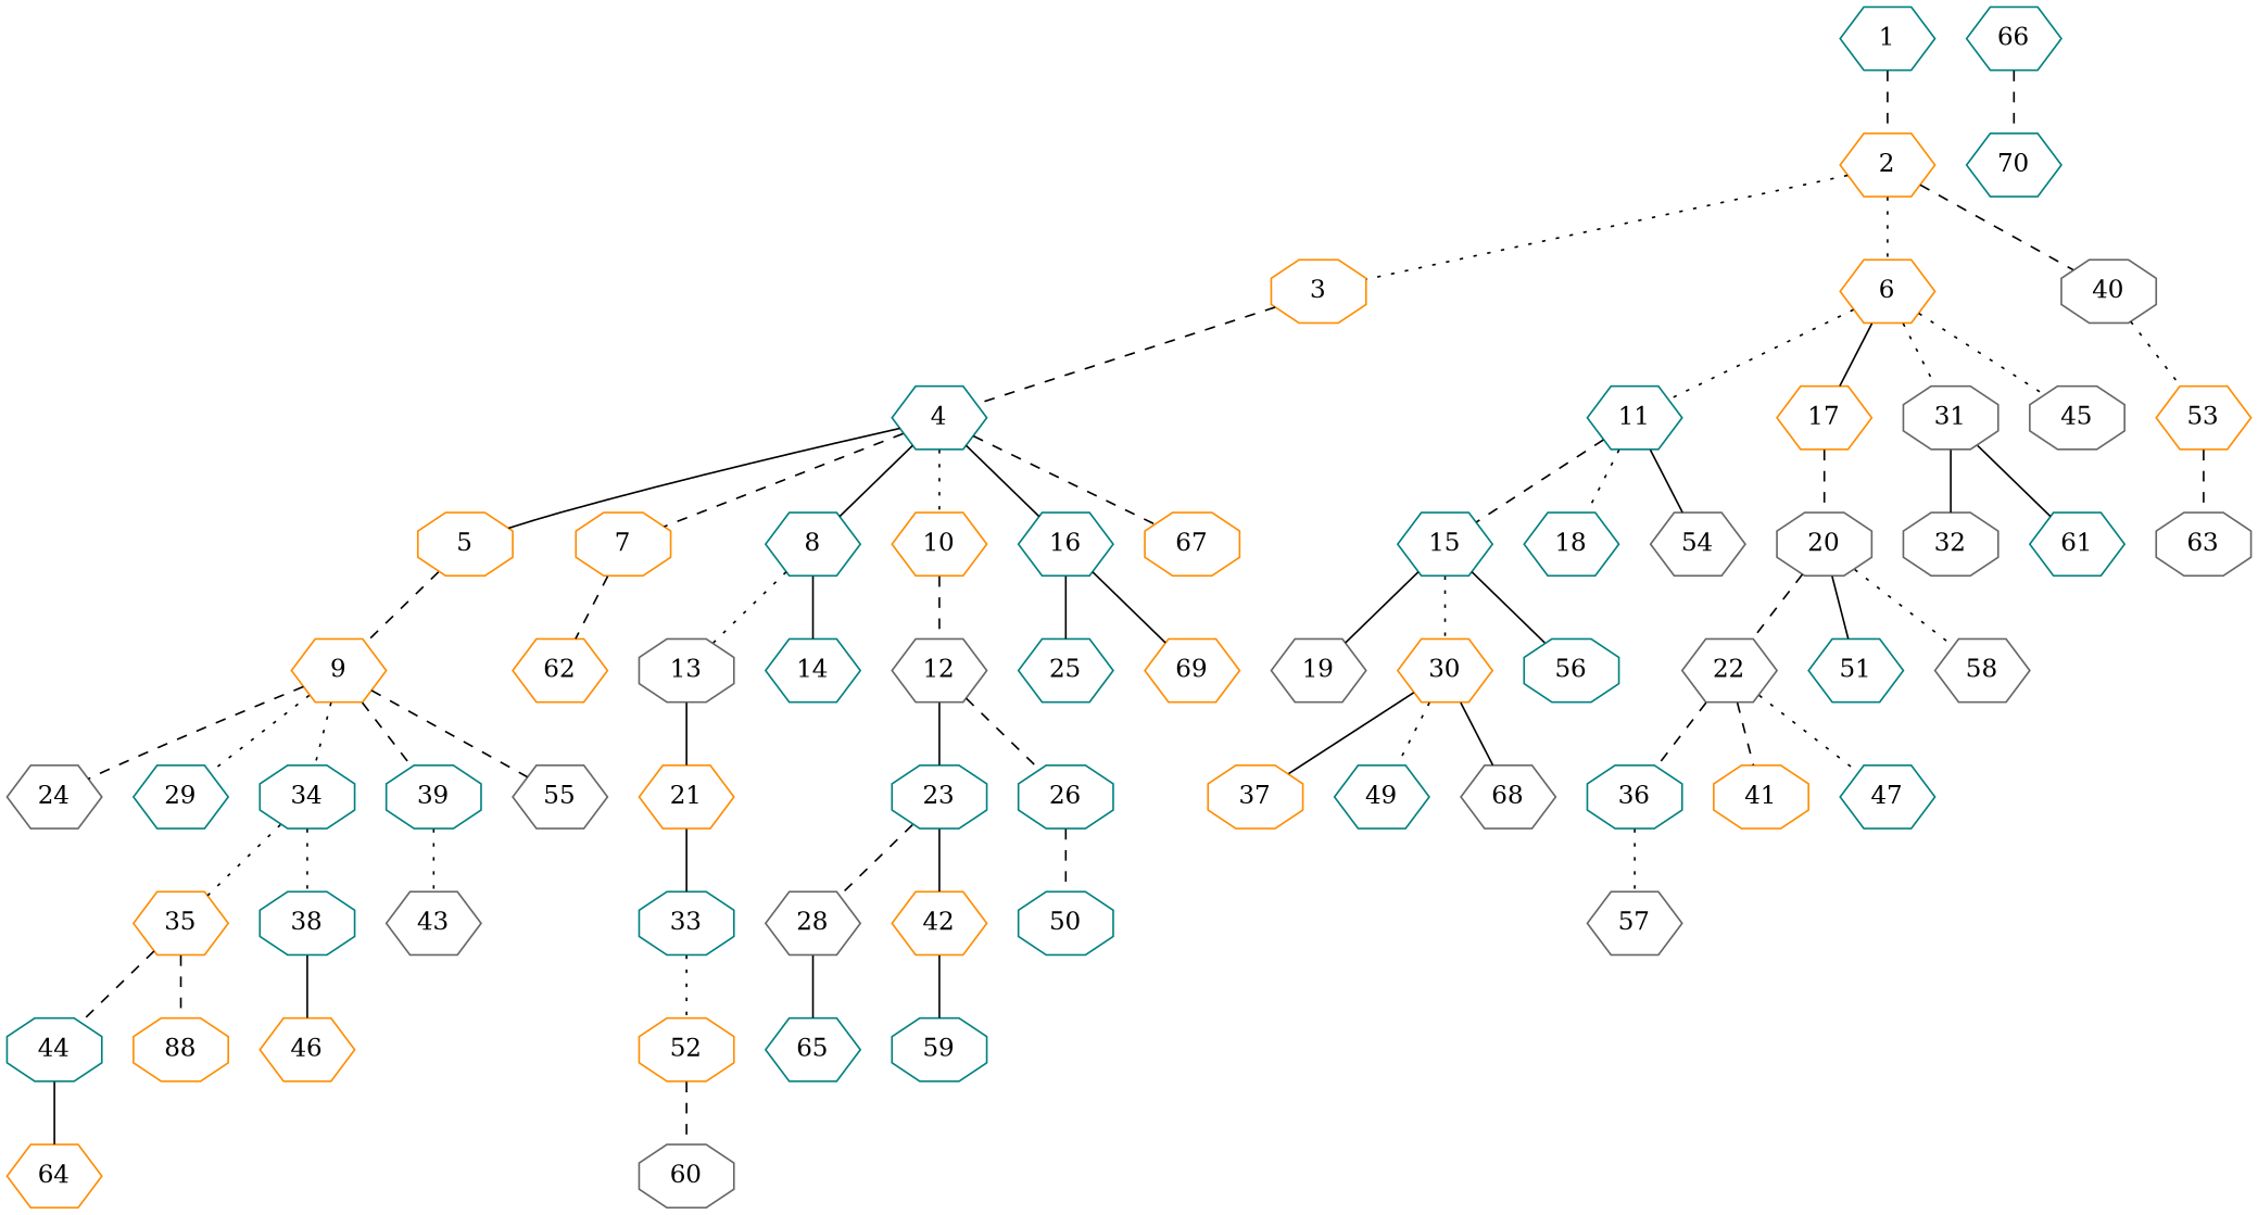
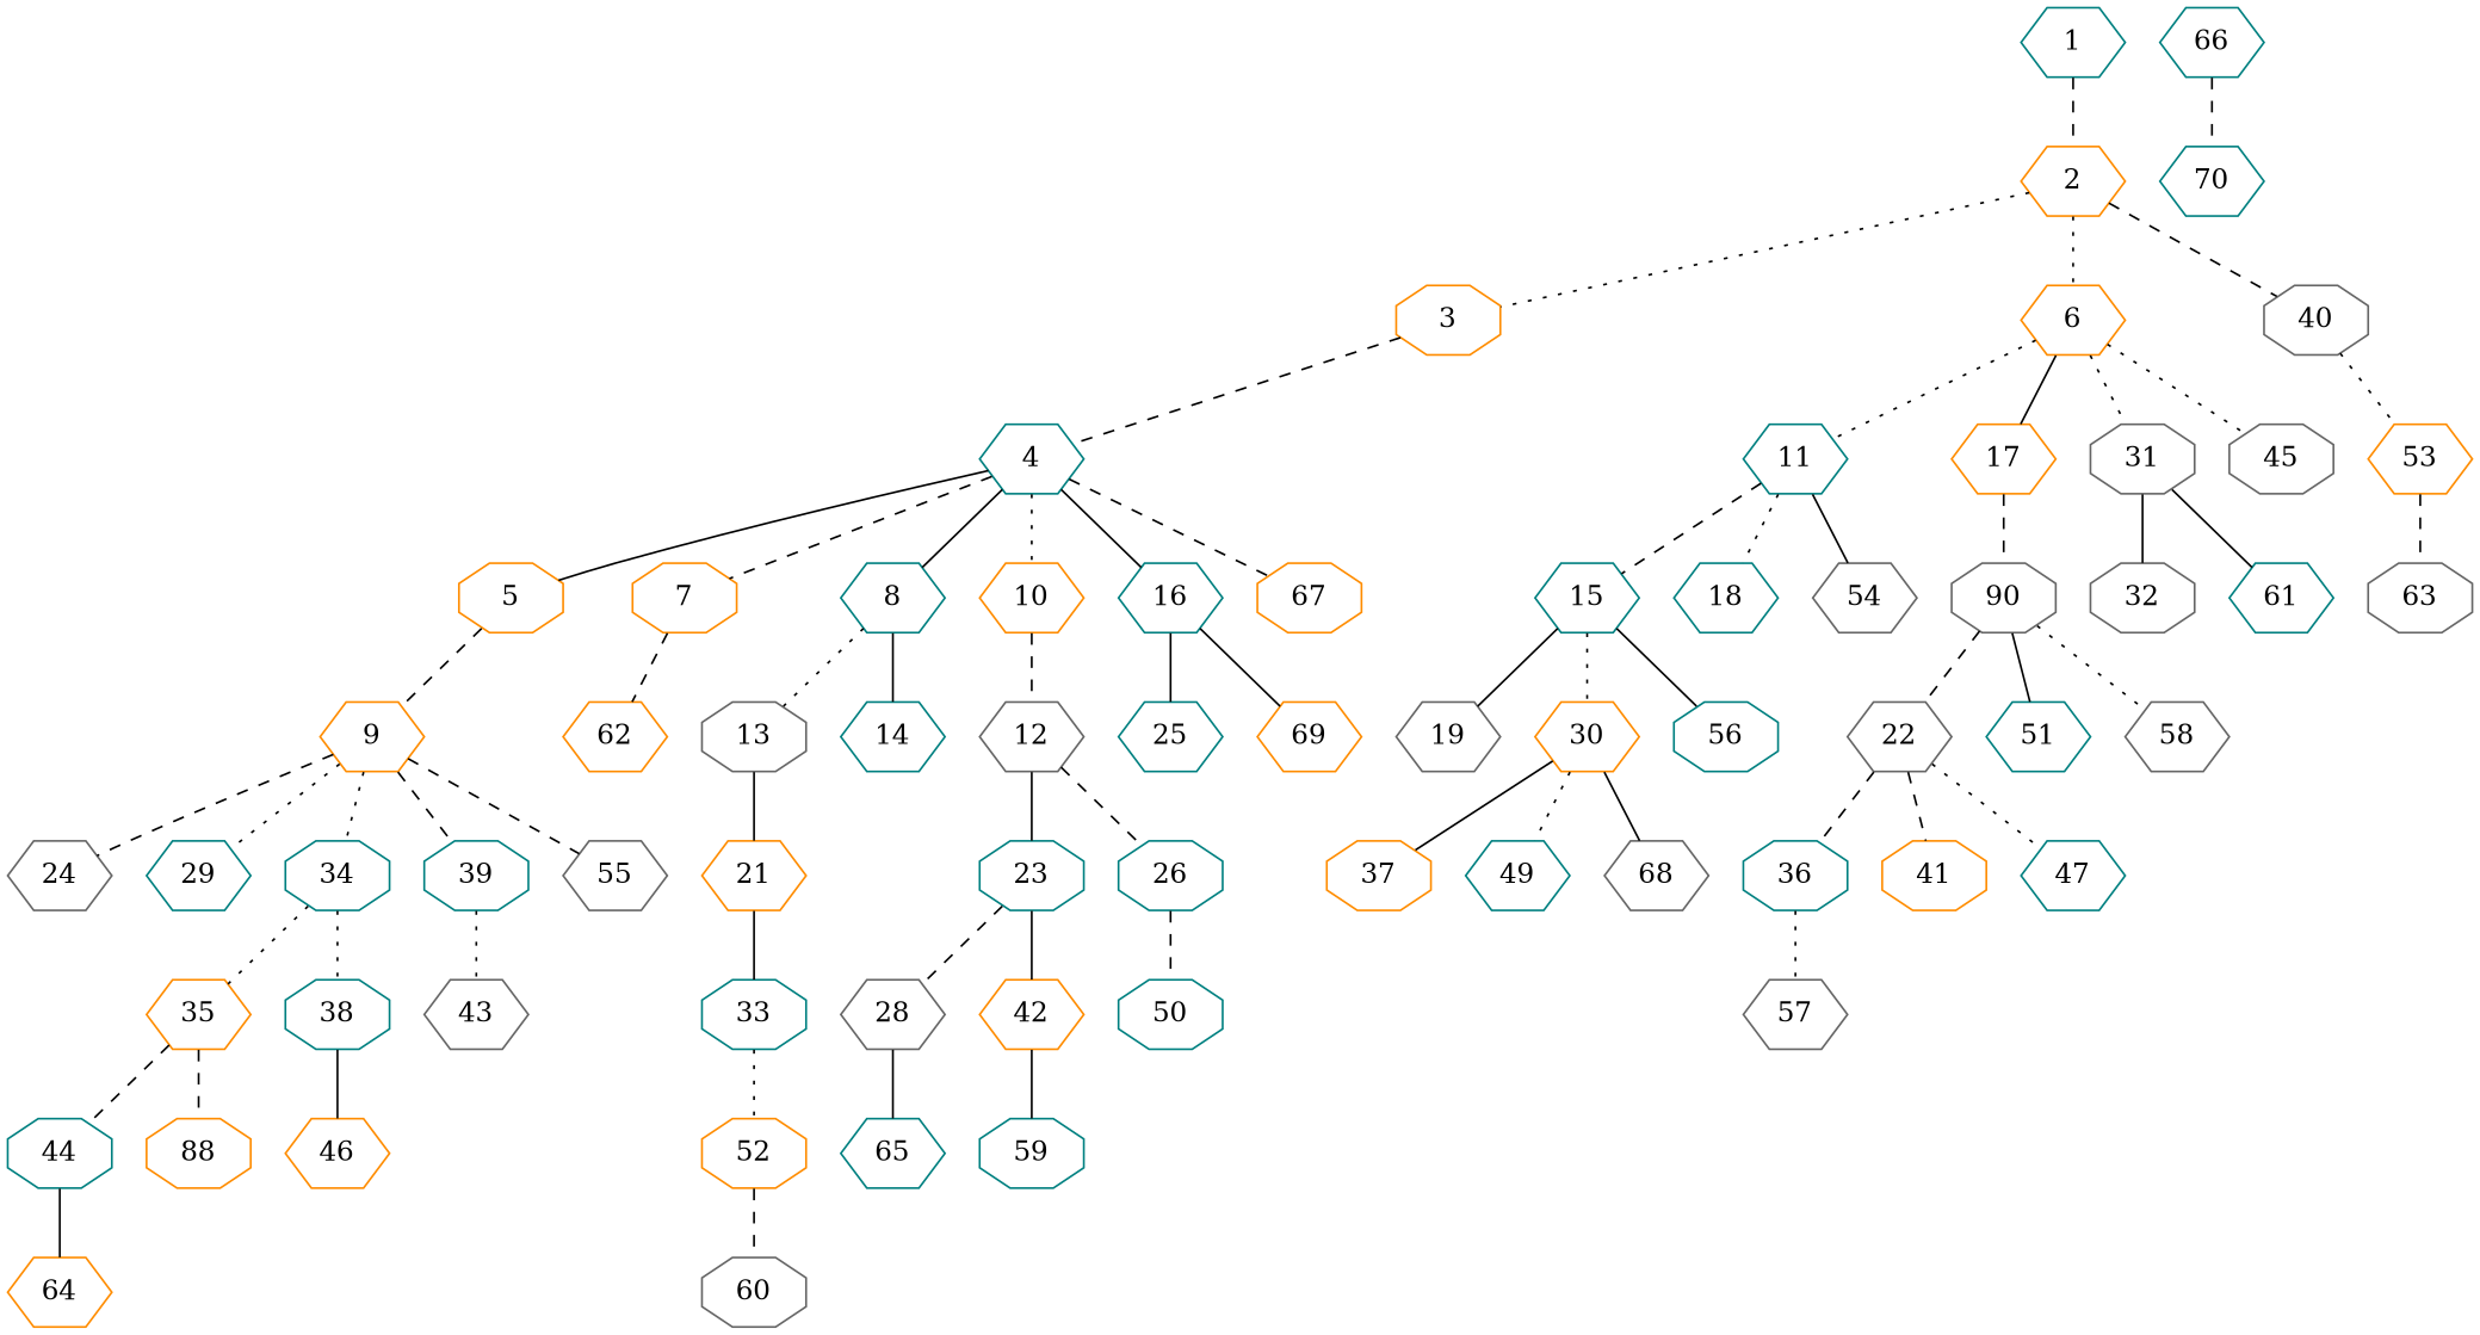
  graph {
    node [color=teal shape=hexagon]
    edge [style=dashed]
    2 [color=darkorange]
    1
    3 [color=darkorange shape=octagon]
    6 [color=darkorange]
    40 [color=gray40 shape=octagon]
    4
    11
    17 [color=darkorange]
    31 [color=gray40 shape=octagon]
    45 [color=gray40 shape=octagon]
    53 [color=darkorange]
    5 [color=darkorange shape=octagon]
    7 [color=darkorange shape=octagon]
    8
    10 [color=darkorange]
    16
    67 [color=darkorange shape=octagon]
    15
    18
    54 [color=gray40]
-   20 [color=gray40 shape=octagon]
+   20 [color=gray40 shape=octagon label=90]
    32 [color=gray40 shape=octagon]
    61
    63 [color=gray40 shape=octagon]
    9 [color=darkorange]
    62 [color=darkorange]
    13 [color=gray40 shape=octagon]
    14
    12 [color=gray40]
    25
    69 [color=darkorange]
    24 [color=gray40]
    29
    34 [shape=octagon]
    39 [shape=octagon]
    55 [color=gray40]
    21 [color=darkorange]
    23 [shape=octagon]
    26 [shape=octagon]
    35 [color=darkorange]
    38 [shape=octagon]
    43 [color=gray40]
    19 [color=gray40]
    30 [color=darkorange]
    56 [shape=octagon]
    22 [color=gray40]
    51
    58 [color=gray40]
    66
    70
    33 [shape=octagon]
    44 [shape=octagon]
    n53 [color=darkorange label=88 shape=octagon]
    46 [color=darkorange]
    28 [color=gray40]
    42 [color=darkorange]
    50 [shape=octagon]
    37 [color=darkorange shape=octagon]
    49
    68 [color=gray40]
    65
    59 [shape=octagon]
    52 [color=darkorange shape=octagon]
    36 [shape=octagon]
    41 [color=darkorange shape=octagon]
    47
    57 [color=gray40]
    60 [color=gray40 shape=octagon]
    64 [color=darkorange]
    2 -- 3 [style=dotted]
    2 -- 6 [style=dotted]
    2 -- 40
    1 -- 2
    3 -- 4
    6 -- 11 [style=dotted]
    6 -- 17 [style=solid]
    6 -- 31 [style=dotted]
    6 -- 45 [style=dotted]
    40 -- 53 [style=dotted]
    4 -- 5 [style=solid]
    4 -- 7
    4 -- 8 [style=solid]
    4 -- 10 [style=dotted]
    4 -- 16 [style=solid]
    4 -- 67
    11 -- 15
    11 -- 18 [style=dotted]
    11 -- 54 [style=solid]
    17 -- 20
    31 -- 32 [style=solid]
    31 -- 61 [style=solid]
    53 -- 63
    5 -- 9
    7 -- 62
    8 -- 13 [style=dotted]
    8 -- 14 [style=solid]
    10 -- 12
    16 -- 25 [style=solid]
    16 -- 69 [style=solid]
    15 -- 19 [style=solid]
    15 -- 30 [style=dotted]
    15 -- 56 [style=solid]
    20 -- 22
    20 -- 51 [style=solid]
    20 -- 58 [style=dotted]
    9 -- 24
    9 -- 29 [style=dotted]
    9 -- 34 [style=dotted]
    9 -- 39
    9 -- 55
    13 -- 21 [style=solid]
    12 -- 23 [style=solid]
    12 -- 26
    34 -- 35 [style=dotted]
    34 -- 38 [style=dotted]
    39 -- 43 [style=dotted]
    21 -- 33 [style=solid]
    23 -- 28
    23 -- 42 [style=solid]
    26 -- 50
    35 -- 44
    35 -- n53
    38 -- 46 [style=solid]
    30 -- 37 [style=solid]
    30 -- 49 [style=dotted]
    30 -- 68 [style=solid]
    22 -- 36
    22 -- 41
    22 -- 47 [style=dotted]
    66 -- 70
    33 -- 52 [style=dotted]
    44 -- 64 [style=solid]
    28 -- 65 [style=solid]
    42 -- 59 [style=solid]
    52 -- 60
    36 -- 57 [style=dotted]
  }
